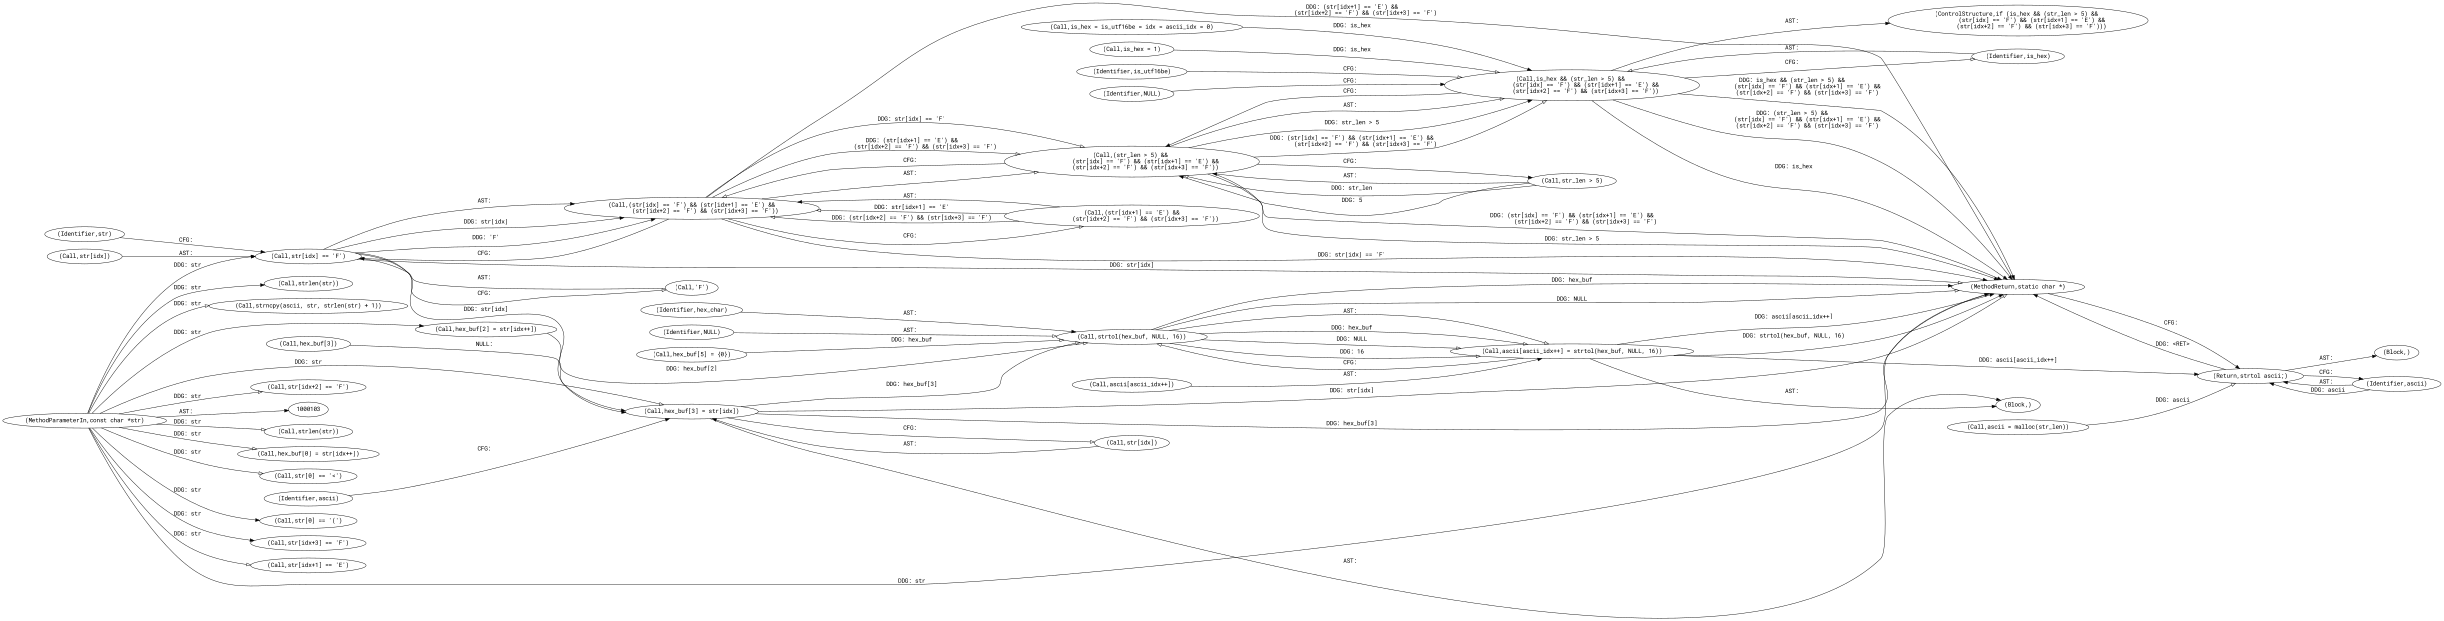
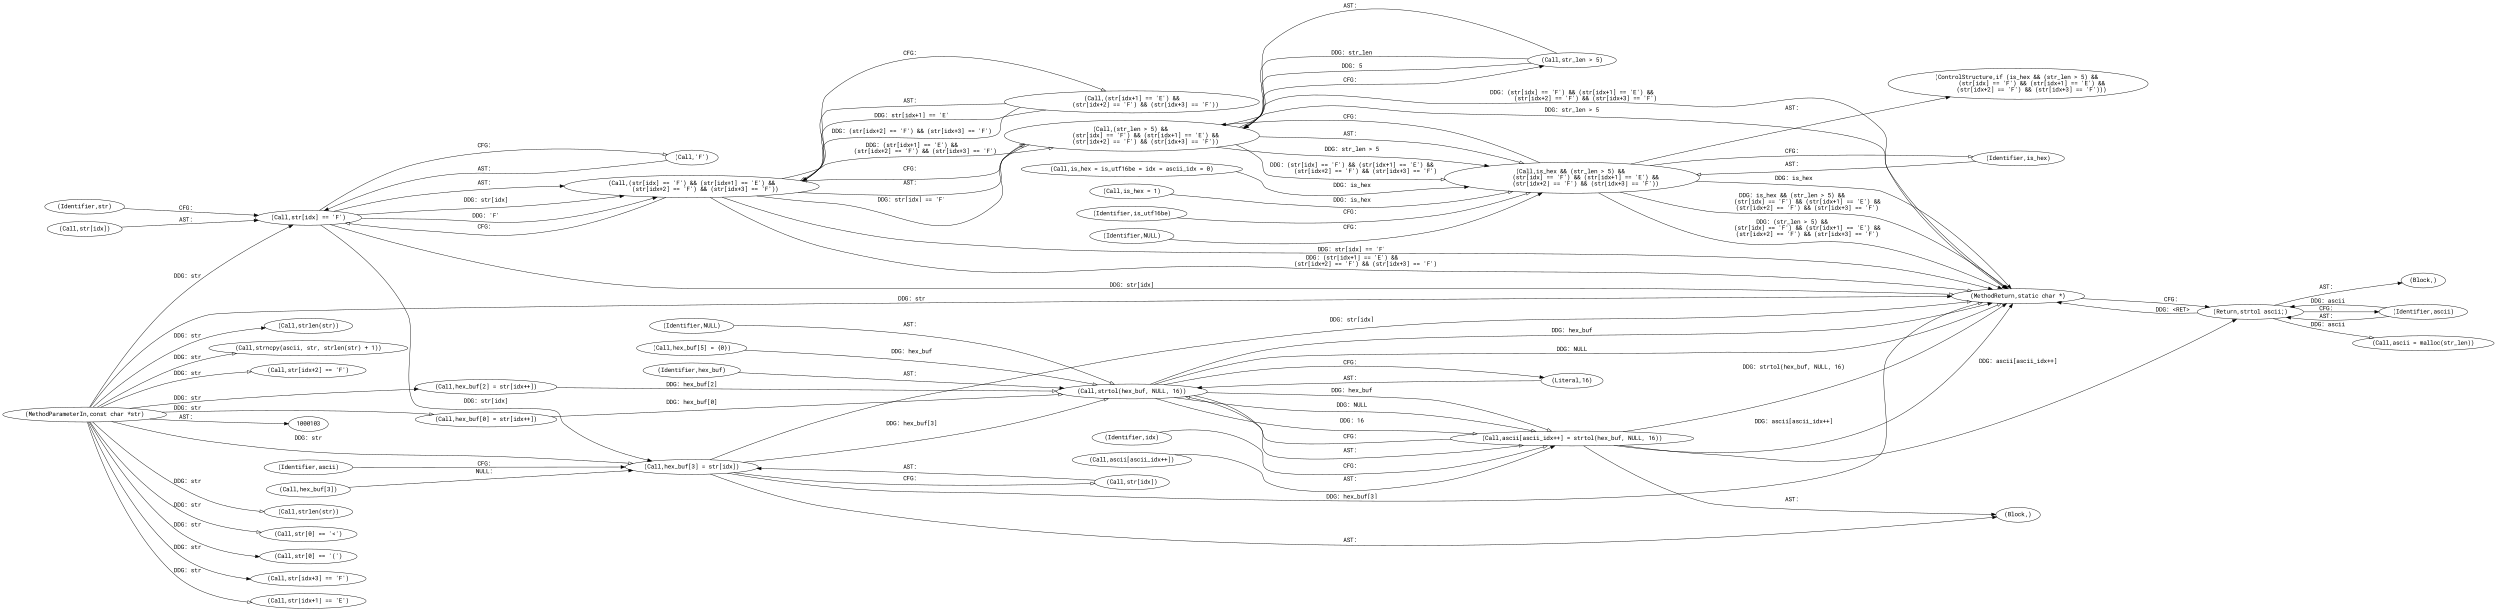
  digraph {
    fontname="Roboto Mono"
    rankdir=LR
    node [fontname="Roboto Mono"]
    edge [arrowhead=normal fontname="Roboto Mono"]
    n1 [label="(Call,str[idx] == 'F')"]
    n2 [label="(Call,(str[idx] == 'F') && (str[idx+1] == 'E') &&\n        (str[idx+2] == 'F') && (str[idx+3] == 'F'))"]
    n3 [label="(Call,hex_buf[3] = str[idx])"]
    n4 [label="(Call,'F')"]
    n5 [label="(MethodReturn,static char *)"]
    n6 [label="(Call,(str_len > 5) && \n        (str[idx] == 'F') && (str[idx+1] == 'E') &&\n        (str[idx+2] == 'F') && (str[idx+3] == 'F'))"]
    n7 [label="(Call,(str[idx+1] == 'E') &&\n        (str[idx+2] == 'F') && (str[idx+3] == 'F'))"]
    n8 [label="(Call,strtol(hex_buf, NULL, 16))"]
    n9 [label="(Block,)"]
    n10 [label="(Call,str[idx])"]
    n11 [label="(Return,strtol ascii;)"]
    n12 [label="(MethodParameterIn,const char *str)"]
    n13 [label="(Call,strlen(str))"]
    n14 [label="(Call,hex_buf[0] = str[idx++])"]
    n15 [label="(Call,str[0] == '<')"]
    n16 [label="(Call,str[0] == '(')"]
    n17 [label="(Call,str[idx+3] == 'F')"]
    n18 [label="(Call,str[idx+1] == 'E')"]
    n19 [label="(Call,strlen(str))"]
    n20 [label="(Call,hex_buf[2] = str[idx++])"]
    n21 [label="(Call,strncpy(ascii, str, strlen(str) + 1))"]
    n22 [label="(Call,str[idx+2] == 'F')"]
    1000103
    n24 [label="(Call,is_hex && (str_len > 5) && \n        (str[idx] == 'F') && (str[idx+1] == 'E') &&\n        (str[idx+2] == 'F') && (str[idx+3] == 'F'))"]
    n25 [label="(Call,str_len > 5)"]
    n26 [label="(ControlStructure,if (is_hex && (str_len > 5) && \n        (str[idx] == 'F') && (str[idx+1] == 'E') &&\n        (str[idx+2] == 'F') && (str[idx+3] == 'F')))"]
    n27 [label="(Identifier,is_hex)"]
    n28 [label="(Call,ascii[ascii_idx++] = strtol(hex_buf, NULL, 16))"]
+   n29 [label="(Literal,16)"]
    n30 [label="(Block,)"]
    n31 [label="(Identifier,ascii)"]
    n32 [label="(Identifier,NULL)"]
    n33 [label="(Call,hex_buf[5] = {0})"]
-   n34 [label="(Identifier,hex_char)"]
+   n34 [label="(Identifier,hex_buf)"]
    n35 [label="(Call,str[idx])"]
    n36 [label="(Call,is_hex = is_utf16be = idx = ascii_idx = 0)"]
    n37 [label="(Call,is_hex = 1)"]
    n38 [label="(Call,ascii = malloc(str_len))"]
    n39 [label="(Identifier,str)"]
+   n40 [label="(Identifier,idx)"]
    n41 [label="(Call,hex_buf[3])"]
    n42 [label="(Identifier,is_utf16be)"]
    n43 [label="(Identifier,NULL)"]
    n44 [label="(Identifier,ascii)"]
    n45 [label="(Call,ascii[ascii_idx++])"]
    n1 -> n2 [label="AST: "]
    n1 -> n2 [label="DDG: str[idx]"]
    n1 -> n2 [label="DDG: 'F'"]
    n1 -> n3 [label="DDG: str[idx]"]
    n1 -> n4 [arrowhead=onormal label="CFG: "]
    n1 -> n5 [arrowhead=onormal label="DDG: str[idx]"]
    n2 -> n1 [arrowhead=onormal label="CFG: "]
    n2 -> n5 [label="DDG: str[idx] == 'F'"]
    n2 -> n5 [arrowhead=onormal label="DDG: (str[idx+1] == 'E') &&\n        (str[idx+2] == 'F') && (str[idx+3] == 'F')"]
    n2 -> n6 [arrowhead=onormal label="AST: "]
    n2 -> n6 [arrowhead=onormal label="DDG: str[idx] == 'F'"]
    n2 -> n6 [arrowhead=onormal label="DDG: (str[idx+1] == 'E') &&\n        (str[idx+2] == 'F') && (str[idx+3] == 'F')"]
    n2 -> n7 [arrowhead=onormal label="CFG: "]
    n3 -> n5 [arrowhead=onormal label="DDG: hex_buf[3]"]
    n3 -> n5 [arrowhead=onormal label="DDG: str[idx]"]
    n3 -> n8 [arrowhead=onormal label="DDG: hex_buf[3]"]
    n3 -> n9 [label="AST: "]
    n3 -> n10 [arrowhead=onormal label="CFG: "]
    n4 -> n1 [label="AST: "]
    n5 -> n11 [label="CFG: "]
    n6 -> n2 [arrowhead=onormal label="CFG: "]
    n6 -> n5 [label="DDG: str_len > 5"]
    n6 -> n5 [label="DDG: (str[idx] == 'F') && (str[idx+1] == 'E') &&\n        (str[idx+2] == 'F') && (str[idx+3] == 'F')"]
    n6 -> n24 [arrowhead=onormal label="AST: "]
    n6 -> n24 [label="DDG: str_len > 5"]
    n6 -> n24 [arrowhead=onormal label="DDG: (str[idx] == 'F') && (str[idx+1] == 'E') &&\n        (str[idx+2] == 'F') && (str[idx+3] == 'F')"]
    n6 -> n25 [label="CFG: "]
    n7 -> n2 [label="AST: "]
    n7 -> n2 [arrowhead=onormal label="DDG: str[idx+1] == 'E'"]
    n7 -> n2 [arrowhead=onormal label="DDG: (str[idx+2] == 'F') && (str[idx+3] == 'F')"]
    n8 -> n5 [arrowhead=onormal label="DDG: NULL"]
    n8 -> n5 [label="DDG: hex_buf"]
    n8 -> n28 [arrowhead=onormal label="AST: "]
    n8 -> n28 [arrowhead=onormal label="DDG: hex_buf"]
    n8 -> n28 [arrowhead=onormal label="DDG: NULL"]
    n8 -> n28 [arrowhead=onormal label="DDG: 16"]
+   n8 -> n29 [label="CFG: "]
    n10 -> n3 [label="AST: "]
    n11 -> n5 [label="DDG: <RET>"]
    n11 -> n30 [label="AST: "]
    n11 -> n31 [label="CFG: "]
    n12 -> n1 [label="DDG: str"]
    n12 -> n3 [arrowhead=onormal label="DDG: str"]
    n12 -> n5 [label="DDG: str"]
    n12 -> n13 [arrowhead=onormal label="DDG: str"]
    n12 -> n14 [arrowhead=onormal label="DDG: str"]
    n12 -> n15 [arrowhead=onormal label="DDG: str"]
    n12 -> n16 [label="DDG: str"]
    n12 -> n17 [label="DDG: str"]
    n12 -> n18 [arrowhead=onormal label="DDG: str"]
    n12 -> n19 [label="DDG: str"]
    n12 -> n20 [label="DDG: str"]
    n12 -> n21 [arrowhead=onormal label="DDG: str"]
    n12 -> n22 [arrowhead=onormal label="DDG: str"]
    n12 -> 1000103 [label="AST: "]
+   n14 -> n8 [arrowhead=onormal label="DDG: hex_buf[0]"]
    n20 -> n8 [arrowhead=onormal label="DDG: hex_buf[2]"]
    n24 -> n5 [label="DDG: (str_len > 5) && \n        (str[idx] == 'F') && (str[idx+1] == 'E') &&\n        (str[idx+2] == 'F') && (str[idx+3] == 'F')"]
    n24 -> n5 [label="DDG: is_hex"]
    n24 -> n5 [label="DDG: is_hex && (str_len > 5) && \n        (str[idx] == 'F') && (str[idx+1] == 'E') &&\n        (str[idx+2] == 'F') && (str[idx+3] == 'F')"]
    n24 -> n6 [label="CFG: "]
    n24 -> n26 [label="AST: "]
    n24 -> n27 [arrowhead=onormal label="CFG: "]
    n25 -> n6 [label="AST: "]
    n25 -> n6 [arrowhead=onormal label="DDG: str_len"]
    n25 -> n6 [label="DDG: 5"]
    n27 -> n24 [arrowhead=onormal label="AST: "]
    n28 -> n5 [label="DDG: strtol(hex_buf, NULL, 16)"]
    n28 -> n5 [label="DDG: ascii[ascii_idx++]"]
    n28 -> n8 [arrowhead=onormal label="CFG: "]
    n28 -> n9 [label="AST: "]
    n28 -> n11 [label="DDG: ascii[ascii_idx++]"]
+   n29 -> n8 [label="AST: "]
    n31 -> n11 [label="AST: "]
    n31 -> n11 [label="DDG: ascii"]
    n32 -> n8 [arrowhead=onormal label="AST: "]
    n33 -> n8 [arrowhead=onormal label="DDG: hex_buf"]
    n34 -> n8 [label="AST: "]
    n35 -> n1 [label="AST: "]
    n36 -> n24 [label="DDG: is_hex"]
    n37 -> n24 [arrowhead=onormal label="DDG: is_hex"]
-   n38 -> n11 [arrowhead=onormal label="DDG: ascii"]
+   n11 -> n38 [arrowhead=onormal label="DDG: ascii"]
    n39 -> n1 [label="CFG: "]
+   n40 -> n28 [arrowhead=onormal label="CFG: "]
    n41 -> n3 [label="NULL: "]
    n42 -> n24 [arrowhead=onormal label="CFG: "]
    n43 -> n24 [label="CFG: "]
    n44 -> n3 [label="CFG: "]
    n45 -> n28 [label="AST: "]
  }
